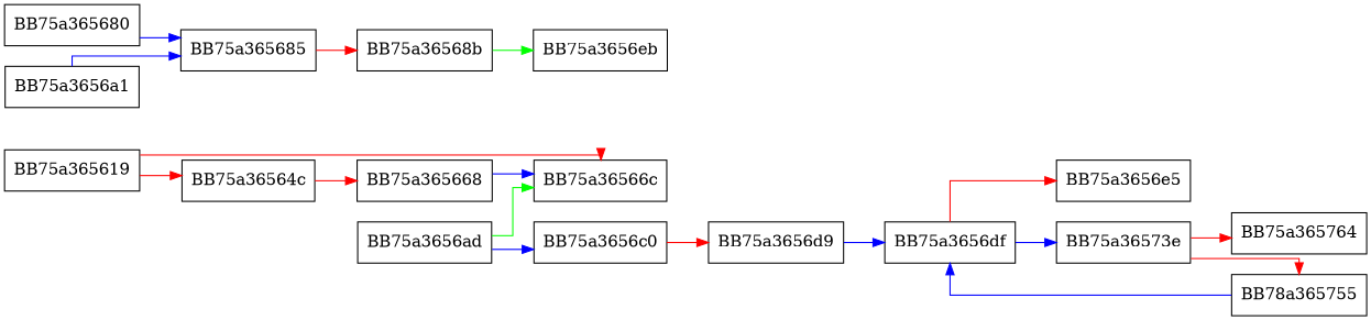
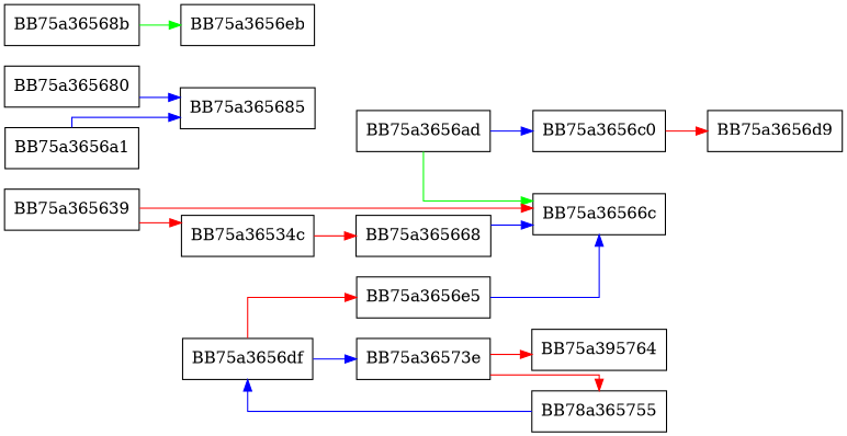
  digraph {
    rankdir=LR
    splines=ortho
    node [shape=box]
    edge [color=blue]
    BB75a3656ad
    BB75a36566c
    BB75a3656c0
-   BB75a365639 [label=BB75a365619]
-   BB75a36564c
+   BB75a365639
+   BB75a36564c [label=BB75a36534c]
    BB75a3656d9
    BB75a365668
    BB75a365680
    BB75a365685
    BB75a36568b
    BB75a3656e5
    BB75a3656eb
    BB75a3656a1
    BB75a3656df
    BB75a36573e
-   BB75a365764
+   BB75a365764 [label=BB75a395764]
    n17 [label=BB78a365755]
    BB75a3656ad -> BB75a36566c [color=green]
    BB75a3656ad -> BB75a3656c0
    BB75a3656c0 -> BB75a3656d9 [color=red]
    BB75a365639 -> BB75a36566c [color=red]
    BB75a365639 -> BB75a36564c [color=red]
    BB75a36564c -> BB75a365668 [color=red]
-   BB75a3656d9 -> BB75a3656df
    BB75a365668 -> BB75a36566c
    BB75a365680 -> BB75a365685
-   BB75a365685 -> BB75a36568b [color=red]
    BB75a36568b -> BB75a3656eb [color=green]
+   BB75a3656e5 -> BB75a36566c
    BB75a3656a1 -> BB75a365685
    BB75a3656df -> BB75a3656e5 [color=red]
    BB75a3656df -> BB75a36573e
    BB75a36573e -> BB75a365764 [color=red]
    BB75a36573e -> n17 [color=red]
    n17 -> BB75a3656df
  }
